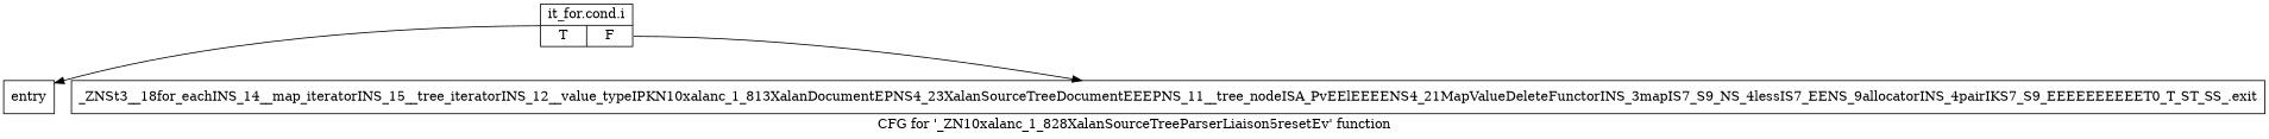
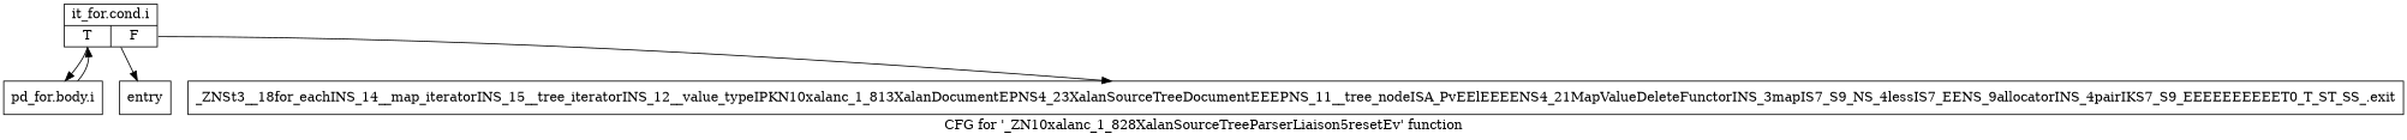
  digraph {
    label="CFG for '_ZN10xalanc_1_828XalanSourceTreeParserLiaison5resetEv' function"
    node [shape=record]
    n1 [label="{entry}"]
    n2 [label="{it_for.cond.i|{<s0>T|<s1>F}}"]
+   n3 [label="{pd_for.body.i}"]
    n4 [label="{_ZNSt3__18for_eachINS_14__map_iteratorINS_15__tree_iteratorINS_12__value_typeIPKN10xalanc_1_813XalanDocumentEPNS4_23XalanSourceTreeDocumentEEEPNS_11__tree_nodeISA_PvEElEEEENS4_21MapValueDeleteFunctorINS_3mapIS7_S9_NS_4lessIS7_EENS_9allocatorINS_4pairIKS7_S9_EEEEEEEEEET0_T_ST_SS_.exit}"]
    n2 -> n1
+   n2 -> n3 [tailport=s0]
    n2 -> n4 [tailport=s1]
+   n3 -> n2
  }
